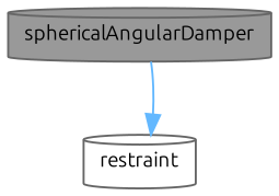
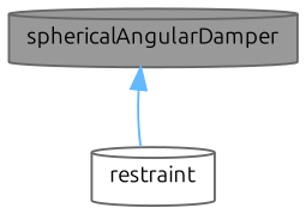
  digraph {
    fontname=Ubuntu
    node [color=gray40 fontname=Ubuntu fontsize=10 shape=cylinder style=filled]
    n1 [fillcolor=grey60 fontcolor=black height=0.2 label=sphericalAngularDamper width=0.4]
    n2 [fillcolor=white height=0.2 label=restraint width=0.4]
-   n2 -> n1 [color=steelblue1 dir=back fontname=Ubuntu fontsize=10 labelfontname=Helvetica labelfontsize=10 style=solid]
+   n1 -> n2 [color=steelblue1 dir=back fontname=Ubuntu fontsize=10 labelfontname=Helvetica labelfontsize=10 style=solid]
  }
